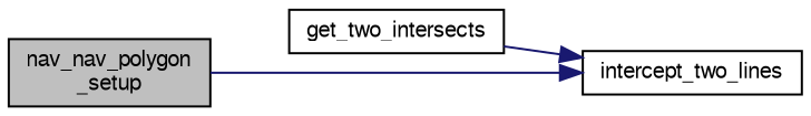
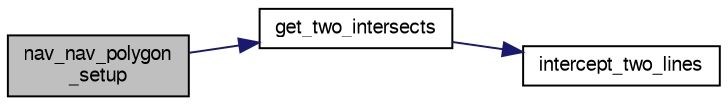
  digraph {
    rankdir=LR
    node [color=black fillcolor=white fontname=FreeSans fontsize=10 shape=record style=filled]
    edge [color=midnightblue fontname=FreeSans fontsize=10 labelfontname=FreeSans labelfontsize=10 style=solid]
    n1 [fillcolor=grey75 fontcolor=black height=0.2 label="nav_nav_polygon\l_setup" width=0.4]
    n2 [height=0.2 label=get_two_intersects width=0.4]
    n3 [height=0.2 label=intercept_two_lines width=0.4]
-   n1 -> n3
+   n1 -> n2
    n2 -> n3
  }
